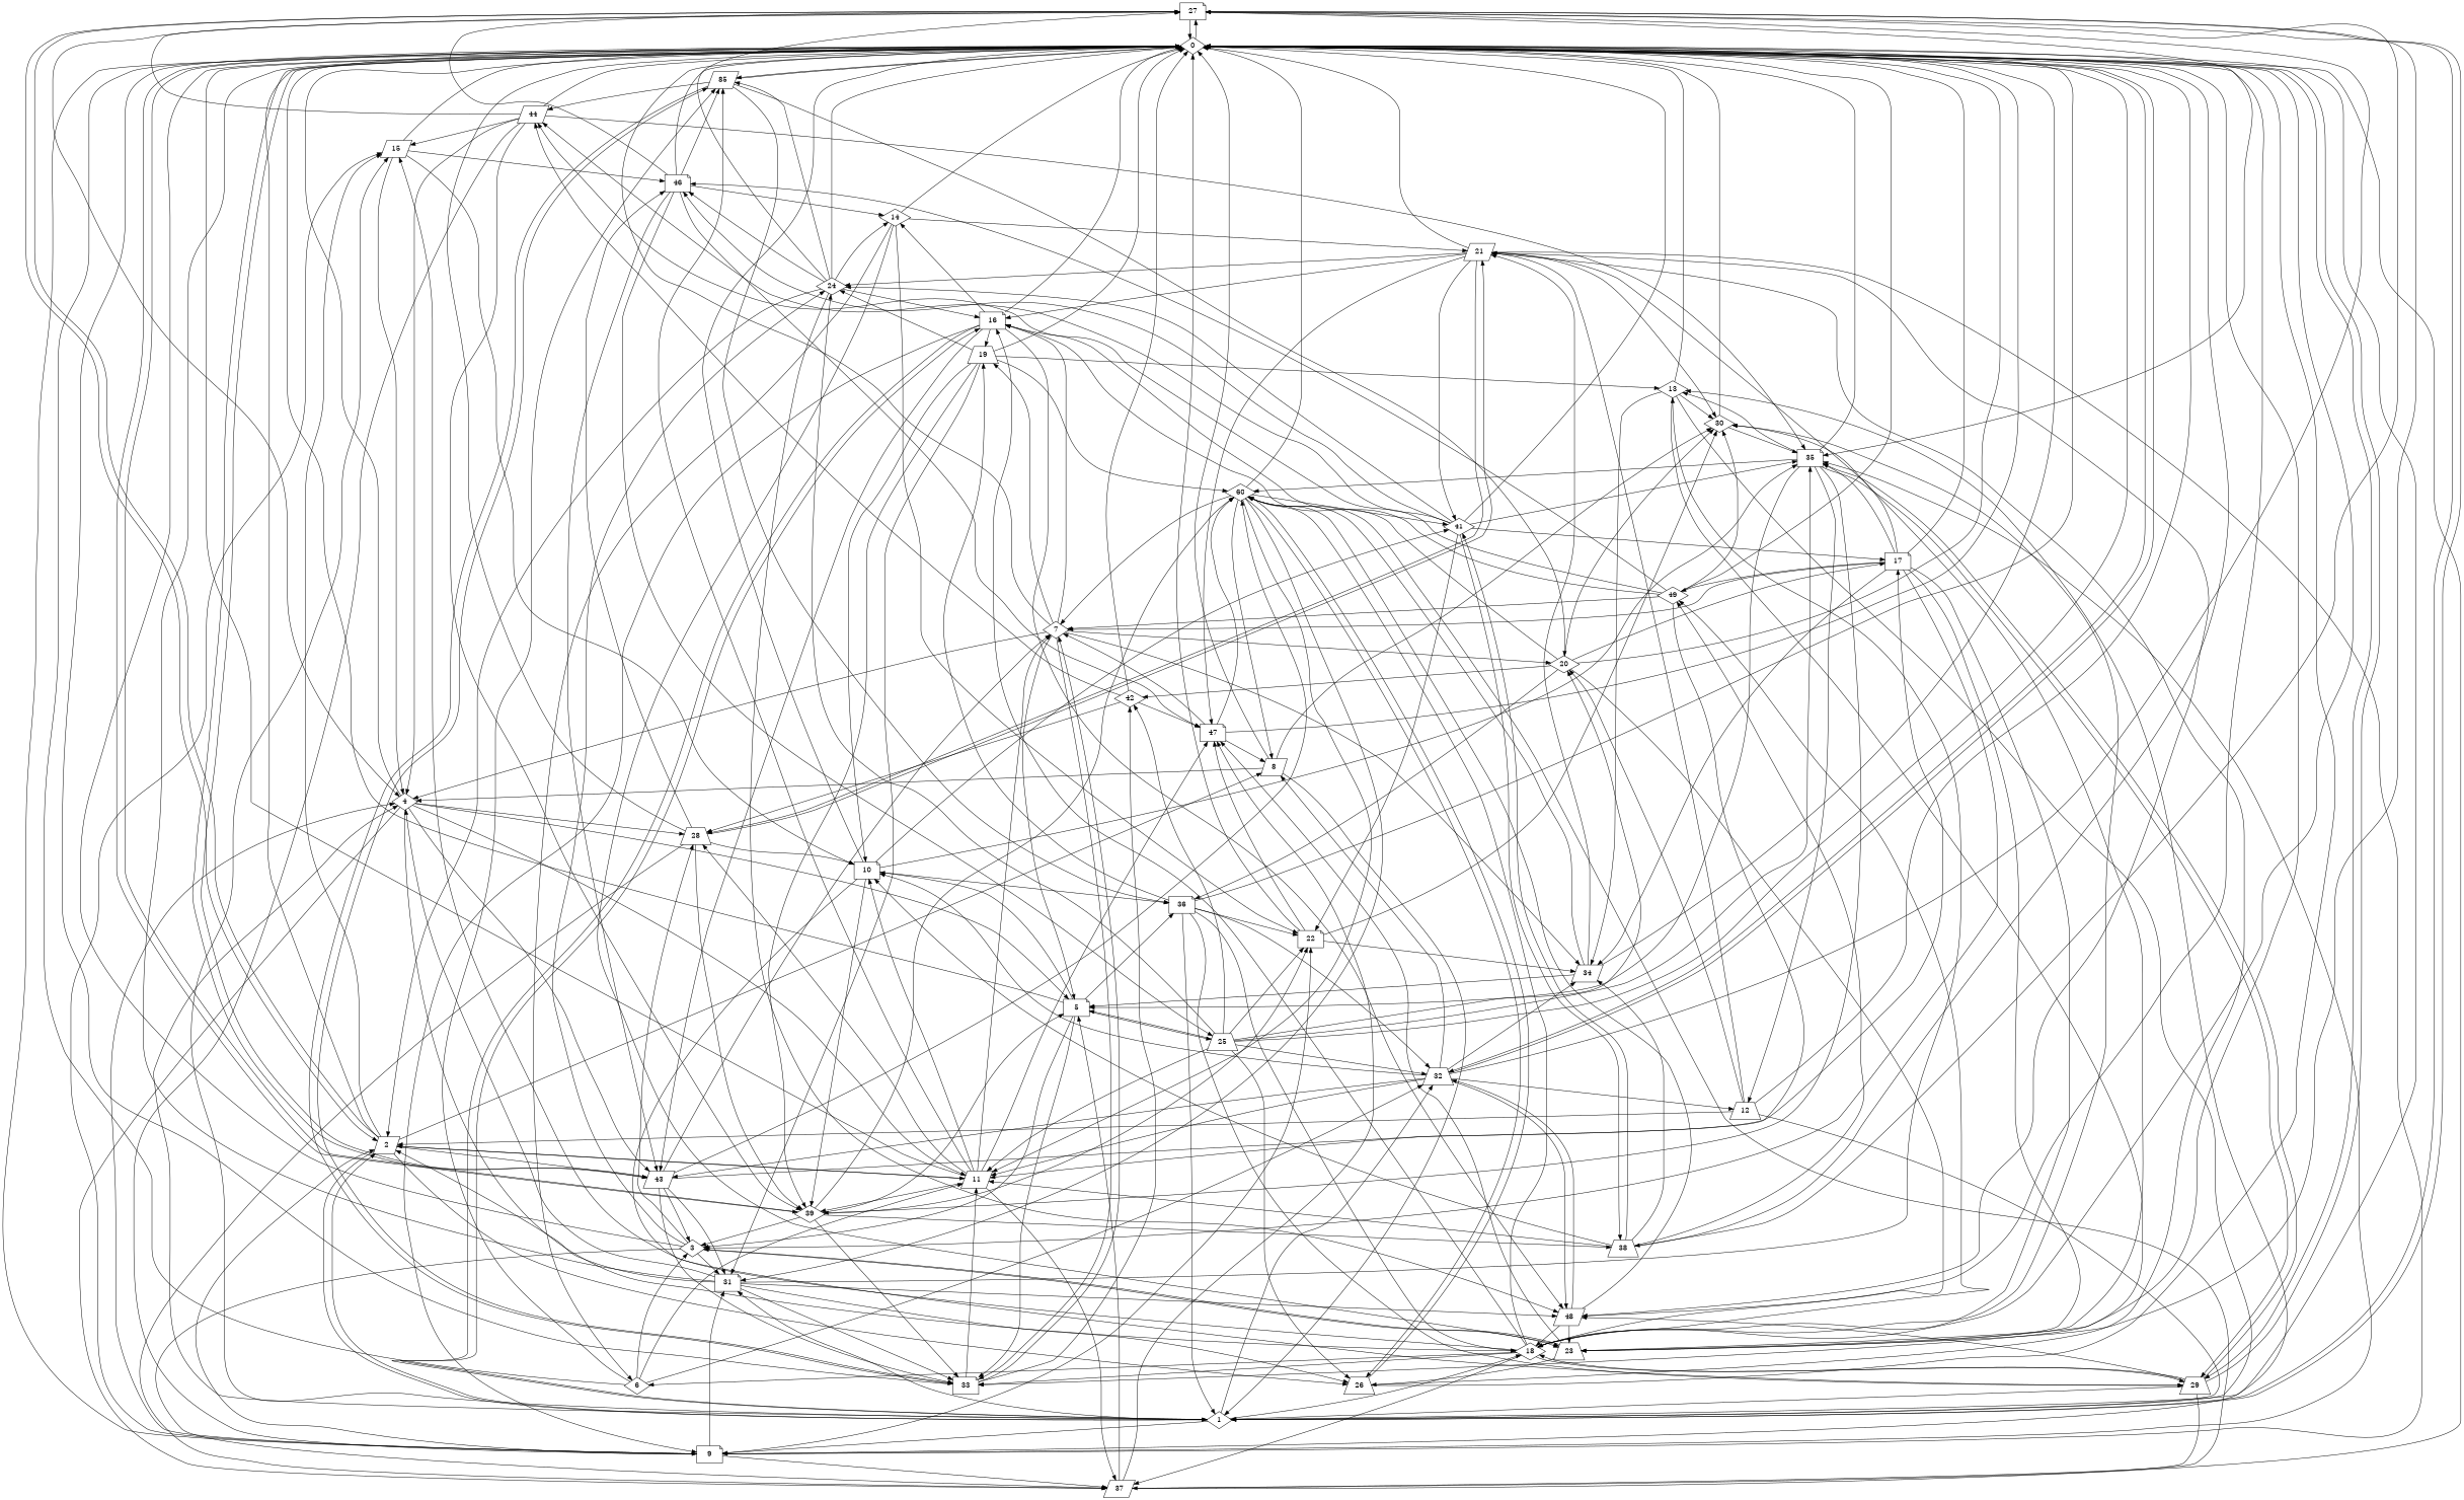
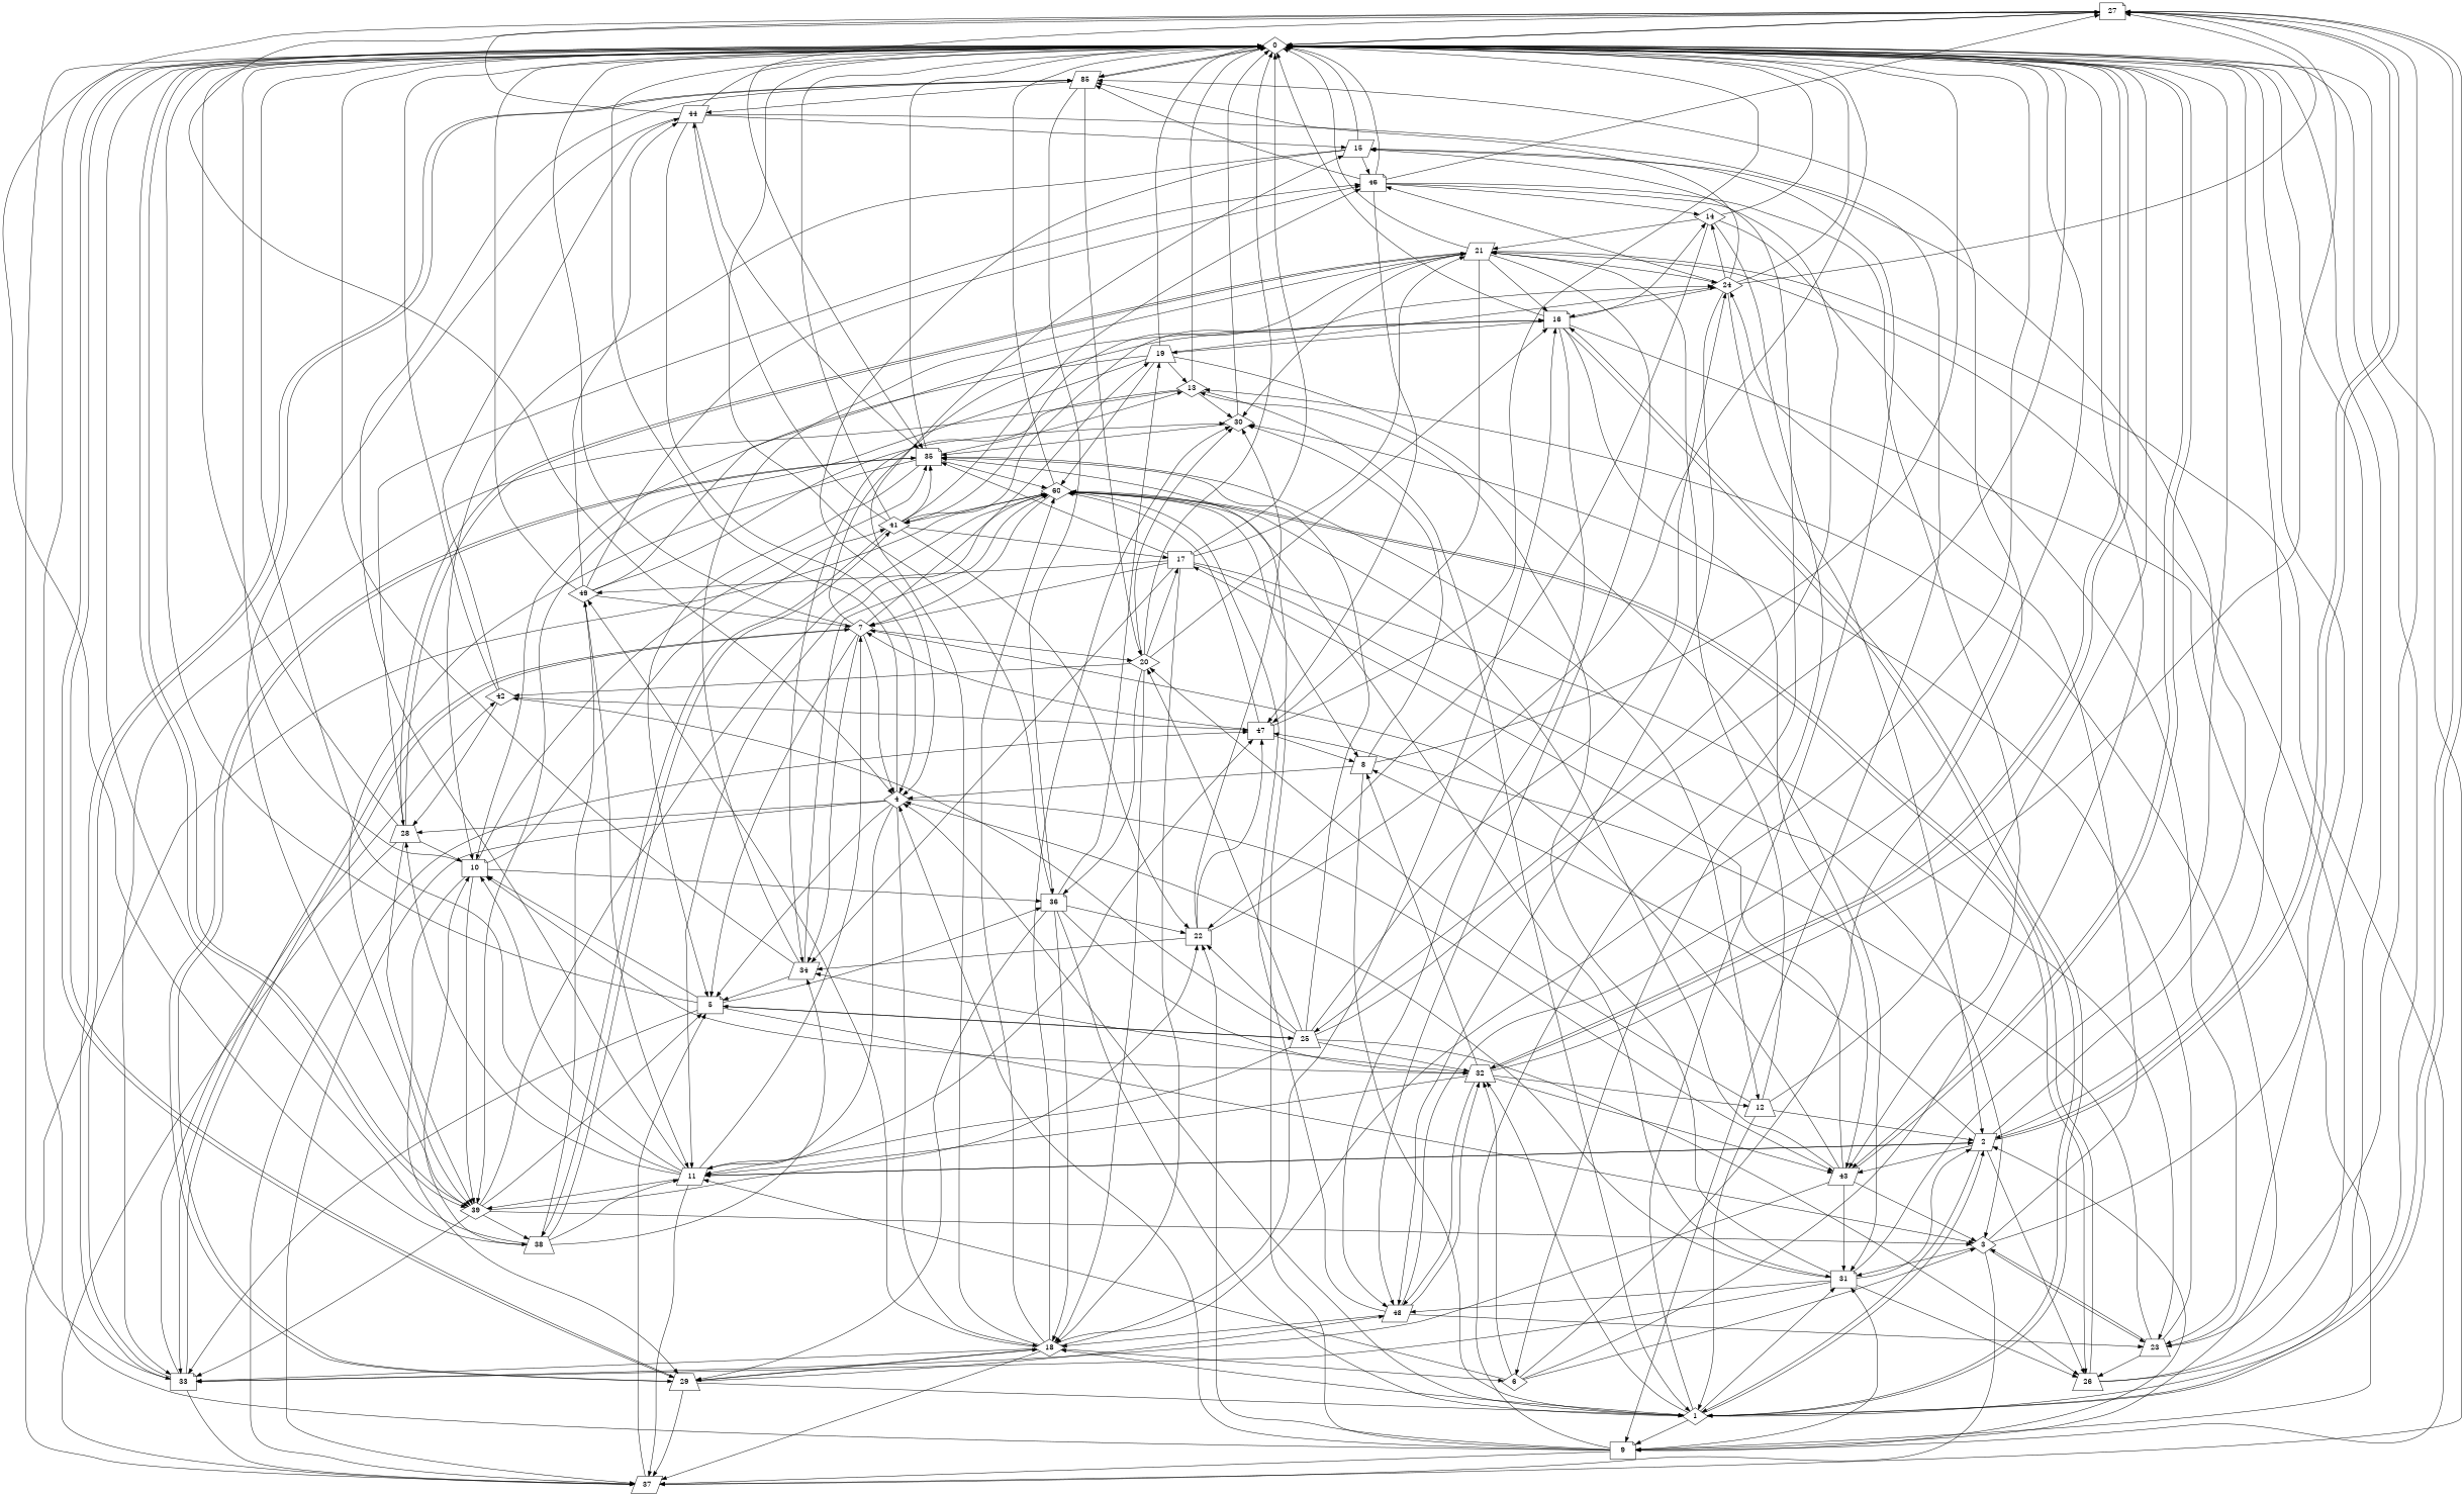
  strict digraph {
    node [component_delay=3 shape=diamond]
    edge [wire_delay=1]
    27 [shape=note]
    0
    29 [shape=trapezium]
    32 [shape=trapezium]
    39
    43 [shape=parallelogram]
    n7 [label=85 shape=parallelogram]
    1
    2 [shape=parallelogram]
    4
    23 [shape=trapezium]
    35 [shape=note]
    38 [shape=trapezium]
    18
    37 [shape=parallelogram]
    48 [shape=parallelogram]
    8 [shape=parallelogram]
    11 [shape=parallelogram]
    10 [shape=note]
    34 [shape=parallelogram]
    12 [shape=trapezium]
    3
    5 [shape=note]
    33 [shape=note]
    22 [shape=note]
    n26 [label=60]
    31 [shape=note]
    7
    17 [shape=note]
    36 [shape=note]
    20
    44 [shape=parallelogram]
    9 [shape=note]
    15 [shape=parallelogram]
    16 [shape=note]
    26 [shape=trapezium]
    28 [shape=trapezium]
    30
    47 [shape=note]
    13
    49
    41
    6
    21 [shape=parallelogram]
    24
    25 [shape=trapezium]
    42
    19 [shape=trapezium]
    46 [shape=note]
    14
    27 -> 0
    27 -> 1
    27 -> 2
    27 -> 4
    27 -> 23
    27 -> 35
    27 -> 38
    0 -> 27
    0 -> 29
    0 -> 32
    0 -> 39
    0 -> 43
    0 -> n7
    29 -> 0
    29 -> 1
    29 -> 35
    29 -> 18
    29 -> 37
    29 -> 48
    32 -> 27
    32 -> 0
    32 -> 43
    32 -> 48
    32 -> 8
    32 -> 11
    32 -> 10
    32 -> 34
    32 -> 12
    39 -> 0
    39 -> 38
    39 -> 3
    39 -> 5
    39 -> 33
    39 -> 22
    39 -> n26
    43 -> 0
    43 -> 3
    43 -> 33
    43 -> n26
    43 -> 31
    43 -> 7
    43 -> 17
    n7 -> 0
    n7 -> 33
    n7 -> 36
    n7 -> 20
    n7 -> 44
    1 -> 27
    1 -> 0
    1 -> 32
    1 -> 2
    1 -> 4
    1 -> 18
    1 -> 31
    1 -> 9
    1 -> 15
    1 -> 16
    2 -> 27
    2 -> 0
    2 -> 43
    2 -> 1
    2 -> 8
    2 -> 11
    2 -> 15
    2 -> 26
    4 -> 0
    4 -> 43
    4 -> 18
    4 -> 37
    4 -> 11
    4 -> 5
    4 -> 28
    23 -> 0
    23 -> 3
    23 -> 26
    23 -> 30
    23 -> 47
    35 -> 0
    35 -> 29
    35 -> 39
    35 -> 12
    35 -> 5
    35 -> n26
    35 -> 13
    38 -> 0
    38 -> 11
    38 -> 10
    38 -> 34
    38 -> 49
    38 -> 41
    18 -> 0
    18 -> 29
    18 -> 37
    18 -> 33
    18 -> n26
    18 -> 15
    18 -> 16
    18 -> 30
    18 -> 49
    18 -> 6
    37 -> 0
    37 -> 5
    37 -> n26
    37 -> 47
    48 -> 0
    48 -> 32
    48 -> 23
    48 -> 18
    48 -> n26
    8 -> 0
    8 -> 1
    8 -> 4
    8 -> 30
    11 -> 0
    11 -> 39
    11 -> n7
    11 -> 2
    11 -> 37
    11 -> 10
    11 -> 7
    11 -> 28
    11 -> 47
    10 -> 0
    10 -> 29
    10 -> 39
    10 -> 35
    10 -> 36
    10 -> 41
    34 -> 0
    34 -> 5
    34 -> n26
    34 -> 21
    12 -> 0
    12 -> 1
    12 -> 2
    12 -> 20
    12 -> 21
    3 -> 0
    3 -> 23
    3 -> 37
    3 -> 31
-   3 -> 28
    3 -> 24
    5 -> 0
    5 -> 10
    5 -> 3
    5 -> 33
    5 -> 36
    5 -> 25
    33 -> 0
    33 -> n7
-   33 -> 11
+   33 -> 37
    33 -> 7
    33 -> 42
    22 -> 0
    22 -> 34
    22 -> 30
    22 -> 47
    n26 -> 0
    n26 -> 8
    n26 -> 11
    n26 -> 31
    n26 -> 7
    n26 -> 26
    n26 -> 41
    31 -> 0
    31 -> 2
    31 -> 4
    31 -> 48
    31 -> 33
    31 -> 26
    31 -> 13
    7 -> 0
    7 -> 4
    7 -> 34
    7 -> 5
    7 -> 33
    7 -> 20
    7 -> 16
    7 -> 19
    17 -> 0
    17 -> 23
    17 -> 35
    17 -> 18
    17 -> 34
    17 -> 3
    17 -> 7
    17 -> 49
    17 -> 21
    36 -> 0
    36 -> 29
    36 -> 32
    36 -> 1
    36 -> 18
    36 -> 22
    36 -> 19
    20 -> 0
    20 -> 18
    20 -> 17
    20 -> 36
    20 -> 16
    20 -> 30
    20 -> 42
    44 -> 27
    44 -> 0
    44 -> 39
    44 -> 4
    44 -> 35
    44 -> 9
    44 -> 15
    9 -> 0
    9 -> 2
    9 -> 4
    9 -> 35
    9 -> 37
    9 -> 22
    9 -> 31
    9 -> 15
    9 -> 13
    15 -> 0
    15 -> 4
    15 -> 10
    15 -> 46
    16 -> 0
    16 -> 43
    16 -> 1
    16 -> 48
    16 -> 9
    16 -> 19
    16 -> 14
    26 -> 0
    26 -> n26
    26 -> 21
    28 -> 0
    28 -> 39
    28 -> 37
    28 -> 10
    28 -> 21
    28 -> 46
    30 -> 0
    30 -> 35
    47 -> 0
    47 -> 8
    47 -> n26
    47 -> 7
    13 -> 0
    13 -> 1
    13 -> 34
    13 -> 33
    13 -> 30
    49 -> 0
    49 -> 11
    49 -> 7
    49 -> 44
    49 -> 16
    49 -> 30
    49 -> 46
    41 -> 0
    41 -> 35
    41 -> 38
    41 -> 22
    41 -> 17
    41 -> 44
    41 -> 24
    41 -> 46
    6 -> 0
    6 -> 32
    6 -> n7
    6 -> 11
    6 -> 3
    21 -> 0
    21 -> 48
    21 -> 9
    21 -> 16
    21 -> 28
    21 -> 30
    21 -> 47
    21 -> 41
    21 -> 24
    24 -> 27
    24 -> 0
    24 -> n7
    24 -> 2
    24 -> 48
    24 -> 16
    24 -> 46
    24 -> 14
    25 -> 0
    25 -> 32
    25 -> 35
    25 -> 11
    25 -> 5
    25 -> 22
    25 -> 20
    25 -> 26
    25 -> 24
    25 -> 42
    42 -> 0
    42 -> 44
    42 -> 28
    42 -> 47
    19 -> 0
    19 -> 39
    19 -> 10
    19 -> n26
    19 -> 31
    19 -> 13
    19 -> 24
    46 -> 27
    46 -> 0
    46 -> 43
    46 -> n7
    46 -> 47
    46 -> 25
    46 -> 14
    14 -> 0
    14 -> 23
    14 -> 22
    14 -> 6
    14 -> 21
  }
